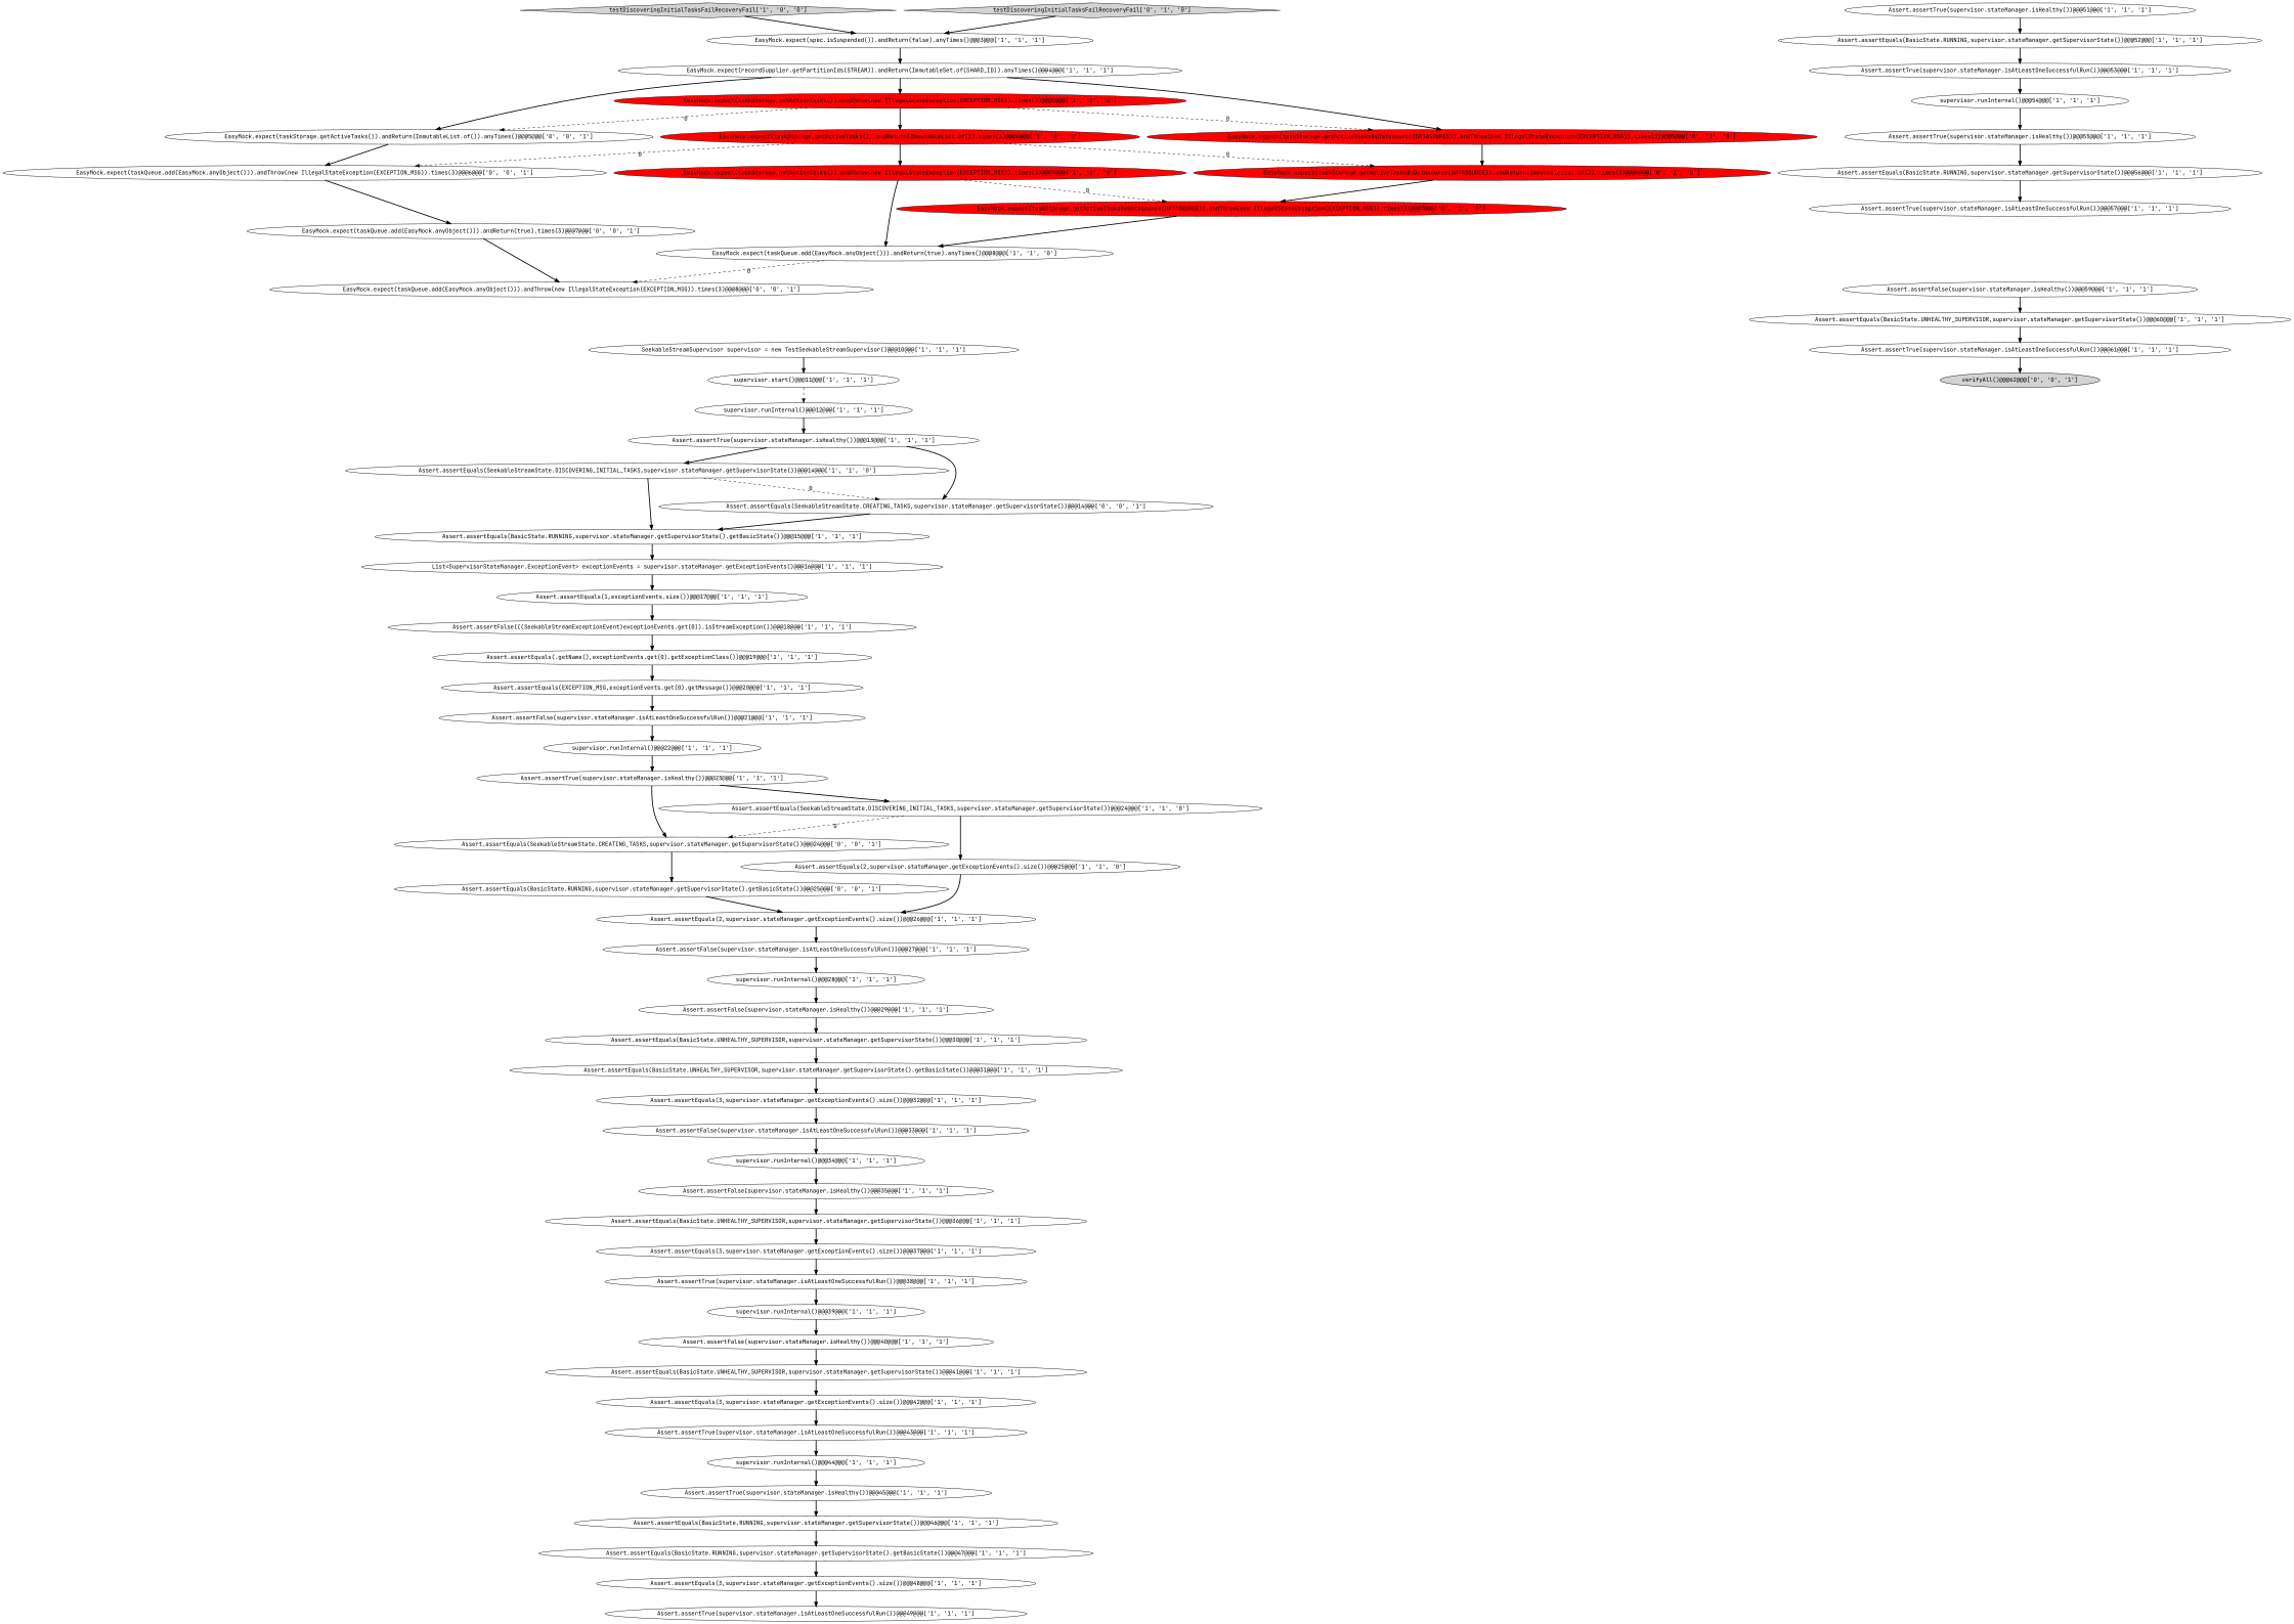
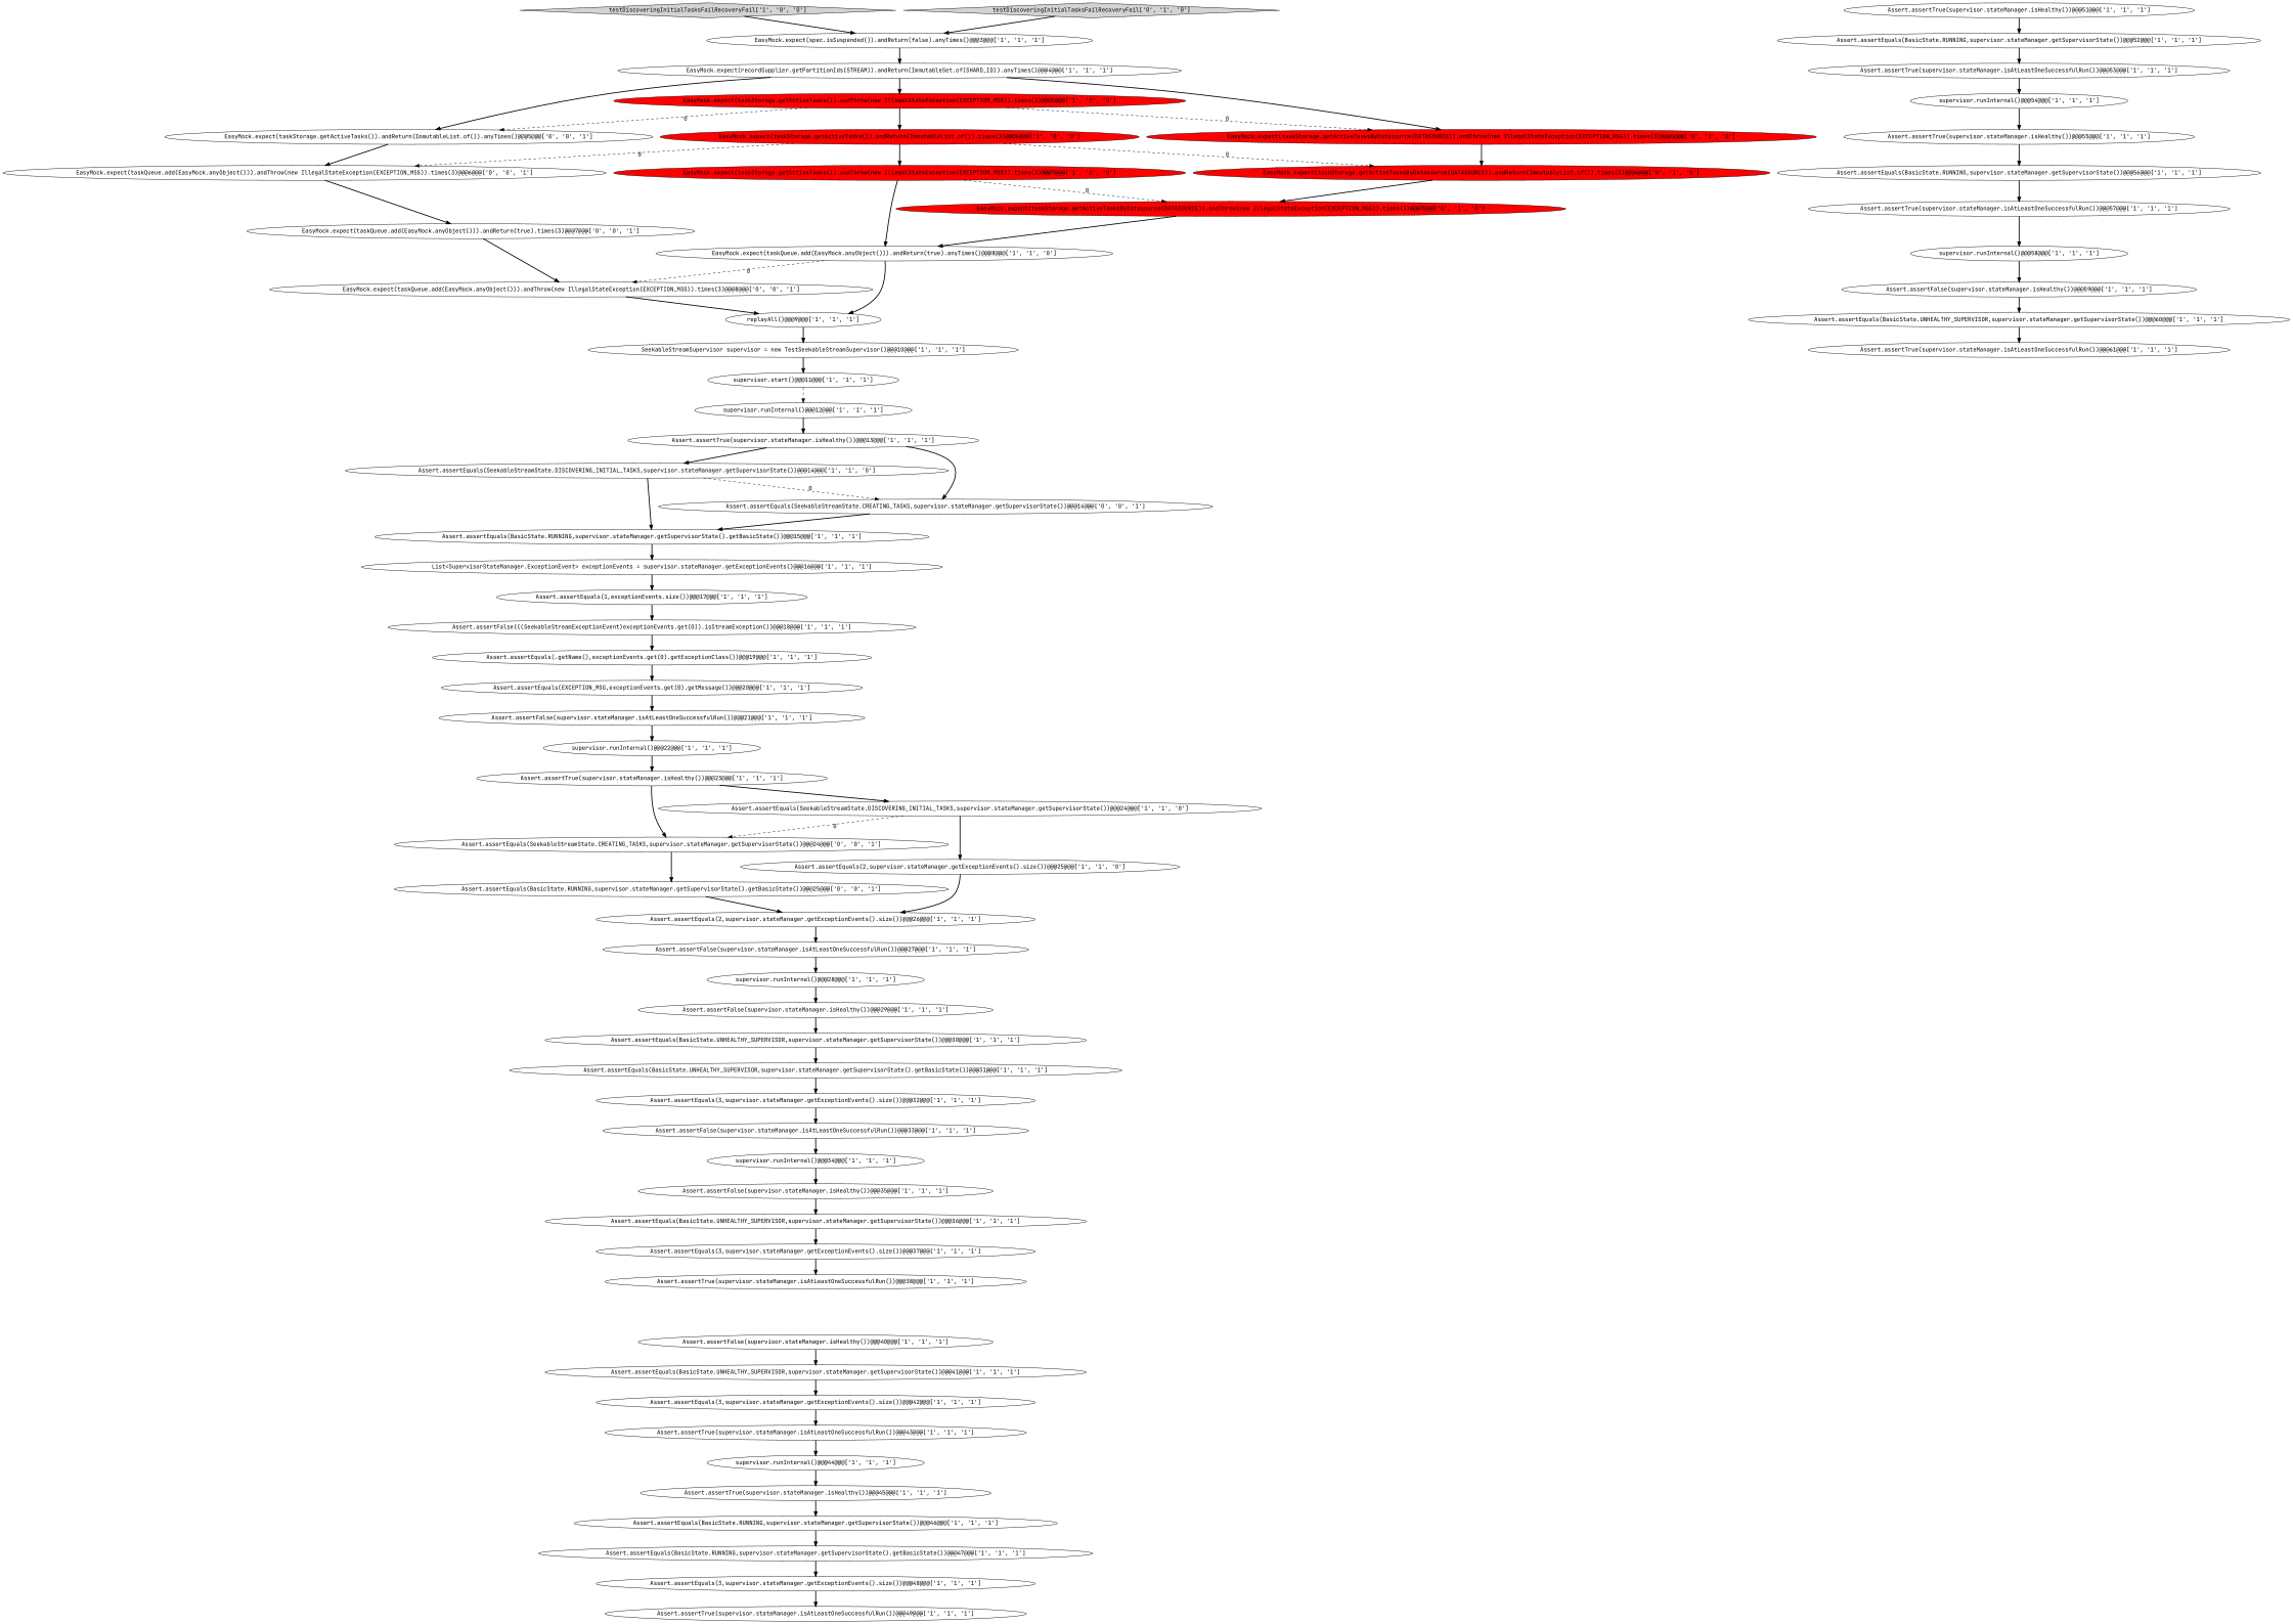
  digraph {
    fontname="JetBrains Mono"
    node [fillcolor=white fontname="JetBrains Mono" shape=ellipse style=filled]
    edge [fontname="JetBrains Mono" style=bold]
    n1 [label="Assert.assertEquals(3,supervisor.stateManager.getExceptionEvents().size())@@@37@@@['1', '1', '1']"]
    n2 [label="Assert.assertTrue(supervisor.stateManager.isAtLeastOneSuccessfulRun())@@@38@@@['1', '1', '1']"]
-   n3 [label="supervisor.runInternal()@@@39@@@['1', '1', '1']"]
    n4 [label="Assert.assertFalse(((SeekableStreamExceptionEvent)exceptionEvents.get(0)).isStreamException())@@@18@@@['1', '1', '1']"]
    n5 [label="Assert.assertEquals(.getName(),exceptionEvents.get(0).getExceptionClass())@@@19@@@['1', '1', '1']"]
    n6 [label="Assert.assertEquals(EXCEPTION_MSG,exceptionEvents.get(0).getMessage())@@@20@@@['1', '1', '1']"]
    n7 [label="EasyMock.expect(recordSupplier.getPartitionIds(STREAM)).andReturn(ImmutableSet.of(SHARD_ID)).anyTimes()@@@4@@@['1', '1', '1']"]
    n8 [label="EasyMock.expect(taskStorage.getActiveTasks()).andReturn(ImmutableList.of()).anyTimes()@@@5@@@['0', '0', '1']"]
    n9 [fillcolor=red label="EasyMock.expect(taskStorage.getActiveTasksByDatasource(DATASOURCE)).andThrow(new IllegalStateException(EXCEPTION_MSG)).times(3)@@@5@@@['0', '1', '0']"]
    n10 [fillcolor=red label="EasyMock.expect(taskStorage.getActiveTasks()).andThrow(new IllegalStateException(EXCEPTION_MSG)).times(3)@@@5@@@['1', '0', '0']"]
    n11 [label="EasyMock.expect(taskQueue.add(EasyMock.anyObject())).andThrow(new IllegalStateException(EXCEPTION_MSG)).times(3)@@@6@@@['0', '0', '1']"]
    n12 [fillcolor=red label="EasyMock.expect(taskStorage.getActiveTasksByDatasource(DATASOURCE)).andReturn(ImmutableList.of()).times(3)@@@6@@@['0', '1', '0']"]
    n13 [fillcolor=red label="EasyMock.expect(taskStorage.getActiveTasks()).andReturn(ImmutableList.of()).times(3)@@@6@@@['1', '0', '0']"]
    n14 [label="Assert.assertTrue(supervisor.stateManager.isHealthy())@@@55@@@['1', '1', '1']"]
    n15 [label="Assert.assertEquals(BasicState.RUNNING,supervisor.stateManager.getSupervisorState())@@@56@@@['1', '1', '1']"]
    n16 [label="Assert.assertTrue(supervisor.stateManager.isAtLeastOneSuccessfulRun())@@@57@@@['1', '1', '1']"]
    n17 [label="supervisor.start()@@@11@@@['1', '1', '1']"]
    n18 [label="supervisor.runInternal()@@@12@@@['1', '1', '1']"]
    n19 [label="Assert.assertTrue(supervisor.stateManager.isHealthy())@@@13@@@['1', '1', '1']"]
    n20 [label="Assert.assertEquals(SeekableStreamState.DISCOVERING_INITIAL_TASKS,supervisor.stateManager.getSupervisorState())@@@14@@@['1', '1', '0']"]
    n21 [label="Assert.assertEquals(SeekableStreamState.CREATING_TASKS,supervisor.stateManager.getSupervisorState())@@@14@@@['0', '0', '1']"]
    n22 [label="supervisor.runInternal()@@@22@@@['1', '1', '1']"]
    n23 [label="Assert.assertTrue(supervisor.stateManager.isHealthy())@@@23@@@['1', '1', '1']"]
    n24 [label="Assert.assertEquals(SeekableStreamState.CREATING_TASKS,supervisor.stateManager.getSupervisorState())@@@24@@@['0', '0', '1']"]
    n25 [label="Assert.assertEquals(SeekableStreamState.DISCOVERING_INITIAL_TASKS,supervisor.stateManager.getSupervisorState())@@@24@@@['1', '1', '0']"]
    n26 [label="Assert.assertEquals(BasicState.RUNNING,supervisor.stateManager.getSupervisorState())@@@52@@@['1', '1', '1']"]
    n27 [label="Assert.assertTrue(supervisor.stateManager.isAtLeastOneSuccessfulRun())@@@53@@@['1', '1', '1']"]
    n28 [label="supervisor.runInternal()@@@54@@@['1', '1', '1']"]
    n29 [label="SeekableStreamSupervisor supervisor = new TestSeekableStreamSupervisor()@@@10@@@['1', '1', '1']"]
    n30 [label="EasyMock.expect(taskQueue.add(EasyMock.anyObject())).andReturn(true).times(3)@@@7@@@['0', '0', '1']"]
    n31 [label="EasyMock.expect(taskQueue.add(EasyMock.anyObject())).andThrow(new IllegalStateException(EXCEPTION_MSG)).times(3)@@@8@@@['0', '0', '1']"]
+   n32 [label="replayAll()@@@9@@@['1', '1', '1']"]
    n33 [label="Assert.assertFalse(supervisor.stateManager.isAtLeastOneSuccessfulRun())@@@21@@@['1', '1', '1']"]
    n34 [label="Assert.assertEquals(BasicState.RUNNING,supervisor.stateManager.getSupervisorState().getBasicState())@@@47@@@['1', '1', '1']"]
    n35 [label="Assert.assertEquals(3,supervisor.stateManager.getExceptionEvents().size())@@@48@@@['1', '1', '1']"]
    n36 [label="Assert.assertTrue(supervisor.stateManager.isAtLeastOneSuccessfulRun())@@@49@@@['1', '1', '1']"]
    n37 [label="supervisor.runInternal()@@@28@@@['1', '1', '1']"]
    n38 [label="Assert.assertFalse(supervisor.stateManager.isHealthy())@@@29@@@['1', '1', '1']"]
    n39 [label="Assert.assertEquals(BasicState.UNHEALTHY_SUPERVISOR,supervisor.stateManager.getSupervisorState())@@@30@@@['1', '1', '1']"]
    n40 [label="Assert.assertTrue(supervisor.stateManager.isHealthy())@@@51@@@['1', '1', '1']"]
    n41 [label="Assert.assertEquals(3,supervisor.stateManager.getExceptionEvents().size())@@@42@@@['1', '1', '1']"]
    n42 [label="Assert.assertTrue(supervisor.stateManager.isAtLeastOneSuccessfulRun())@@@43@@@['1', '1', '1']"]
    n43 [label="supervisor.runInternal()@@@44@@@['1', '1', '1']"]
    n44 [label="Assert.assertEquals(BasicState.RUNNING,supervisor.stateManager.getSupervisorState().getBasicState())@@@25@@@['0', '0', '1']"]
    n45 [label="Assert.assertEquals(2,supervisor.stateManager.getExceptionEvents().size())@@@26@@@['1', '1', '1']"]
    n46 [fillcolor=red label="EasyMock.expect(taskStorage.getActiveTasks()).andThrow(new IllegalStateException(EXCEPTION_MSG)).times(3)@@@7@@@['1', '0', '0']"]
    n47 [fillcolor=red label="EasyMock.expect(taskStorage.getActiveTasksByDatasource(DATASOURCE)).andThrow(new IllegalStateException(EXCEPTION_MSG)).times(3)@@@7@@@['0', '1', '0']"]
    n48 [label="EasyMock.expect(taskQueue.add(EasyMock.anyObject())).andReturn(true).anyTimes()@@@8@@@['1', '1', '0']"]
    n49 [label="Assert.assertFalse(supervisor.stateManager.isAtLeastOneSuccessfulRun())@@@27@@@['1', '1', '1']"]
    n50 [label="Assert.assertEquals(BasicState.RUNNING,supervisor.stateManager.getSupervisorState().getBasicState())@@@15@@@['1', '1', '1']"]
    n51 [label="Assert.assertEquals(BasicState.UNHEALTHY_SUPERVISOR,supervisor.stateManager.getSupervisorState().getBasicState())@@@31@@@['1', '1', '1']"]
    n52 [label="Assert.assertEquals(3,supervisor.stateManager.getExceptionEvents().size())@@@32@@@['1', '1', '1']"]
    n53 [label="Assert.assertEquals(BasicState.UNHEALTHY_SUPERVISOR,supervisor.stateManager.getSupervisorState())@@@36@@@['1', '1', '1']"]
    n54 [label="Assert.assertTrue(supervisor.stateManager.isHealthy())@@@45@@@['1', '1', '1']"]
    n55 [label="Assert.assertEquals(BasicState.RUNNING,supervisor.stateManager.getSupervisorState())@@@46@@@['1', '1', '1']"]
+   n56 [label="supervisor.runInternal()@@@58@@@['1', '1', '1']"]
    n57 [label="Assert.assertFalse(supervisor.stateManager.isHealthy())@@@59@@@['1', '1', '1']"]
    n58 [label="Assert.assertEquals(BasicState.UNHEALTHY_SUPERVISOR,supervisor.stateManager.getSupervisorState())@@@60@@@['1', '1', '1']"]
    n59 [label="EasyMock.expect(spec.isSuspended()).andReturn(false).anyTimes()@@@3@@@['1', '1', '1']"]
    n60 [label="Assert.assertEquals(2,supervisor.stateManager.getExceptionEvents().size())@@@25@@@['1', '1', '0']"]
    n61 [label="Assert.assertEquals(1,exceptionEvents.size())@@@17@@@['1', '1', '1']"]
-   n62 [fillcolor=lightgray label="verifyAll()@@@62@@@['0', '0', '1']"]
    n63 [label="Assert.assertFalse(supervisor.stateManager.isHealthy())@@@40@@@['1', '1', '1']"]
    n64 [label="Assert.assertEquals(BasicState.UNHEALTHY_SUPERVISOR,supervisor.stateManager.getSupervisorState())@@@41@@@['1', '1', '1']"]
    n65 [label="List<SupervisorStateManager.ExceptionEvent> exceptionEvents = supervisor.stateManager.getExceptionEvents()@@@16@@@['1', '1', '1']"]
    n66 [label="supervisor.runInternal()@@@34@@@['1', '1', '1']"]
    n67 [label="Assert.assertFalse(supervisor.stateManager.isHealthy())@@@35@@@['1', '1', '1']"]
    n68 [label="Assert.assertFalse(supervisor.stateManager.isAtLeastOneSuccessfulRun())@@@33@@@['1', '1', '1']"]
    n69 [label="Assert.assertTrue(supervisor.stateManager.isAtLeastOneSuccessfulRun())@@@61@@@['1', '1', '1']"]
    n70 [fillcolor=lightgray label="testDiscoveringInitialTasksFailRecoveryFail['1', '0', '0']" shape=diamond]
    n71 [fillcolor=lightgray label="testDiscoveringInitialTasksFailRecoveryFail['0', '1', '0']" shape=diamond]
    n1 -> n2
-   n2 -> n3
-   n3 -> n63
    n4 -> n5
    n5 -> n6
    n6 -> n33
    n7 -> n8
    n7 -> n9
    n7 -> n10
    n8 -> n11
    n9 -> n12
    n10 -> n8 [label=0 style=dashed]
    n10 -> n9 [label=0 style=dashed]
    n10 -> n13
    n11 -> n30
    n12 -> n47
    n13 -> n11 [label=0 style=dashed]
    n13 -> n12 [label=0 style=dashed]
    n13 -> n46
    n14 -> n15
    n15 -> n16
+   n16 -> n56
    n17 -> n18 [style=dashed]
    n18 -> n19
    n19 -> n20
    n19 -> n21
    n20 -> n21 [label=0 style=dashed]
    n20 -> n50
    n21 -> n50
    n22 -> n23
    n23 -> n24
    n23 -> n25
    n24 -> n44
    n25 -> n24 [label=0 style=dashed]
    n25 -> n60
    n26 -> n27
    n27 -> n28
    n28 -> n14
    n29 -> n17
    n30 -> n31
+   n31 -> n32
+   n32 -> n29
    n33 -> n22
    n34 -> n35
    n35 -> n36
    n37 -> n38
    n38 -> n39
    n39 -> n51
    n40 -> n26
    n41 -> n42
    n42 -> n43
    n43 -> n54
    n44 -> n45
    n45 -> n49
    n46 -> n47 [label=0 style=dashed]
    n46 -> n48
    n47 -> n48
    n48 -> n31 [label=0 style=dashed]
+   n48 -> n32
    n49 -> n37
    n50 -> n65
    n51 -> n52
    n52 -> n68
    n53 -> n1
    n54 -> n55
    n55 -> n34
+   n56 -> n57
    n57 -> n58
    n58 -> n69
    n59 -> n7
    n60 -> n45
    n61 -> n4
    n63 -> n64
    n64 -> n41
    n65 -> n61
    n66 -> n67
    n67 -> n53
    n68 -> n66
-   n69 -> n62
    n70 -> n59
    n71 -> n59
  }
